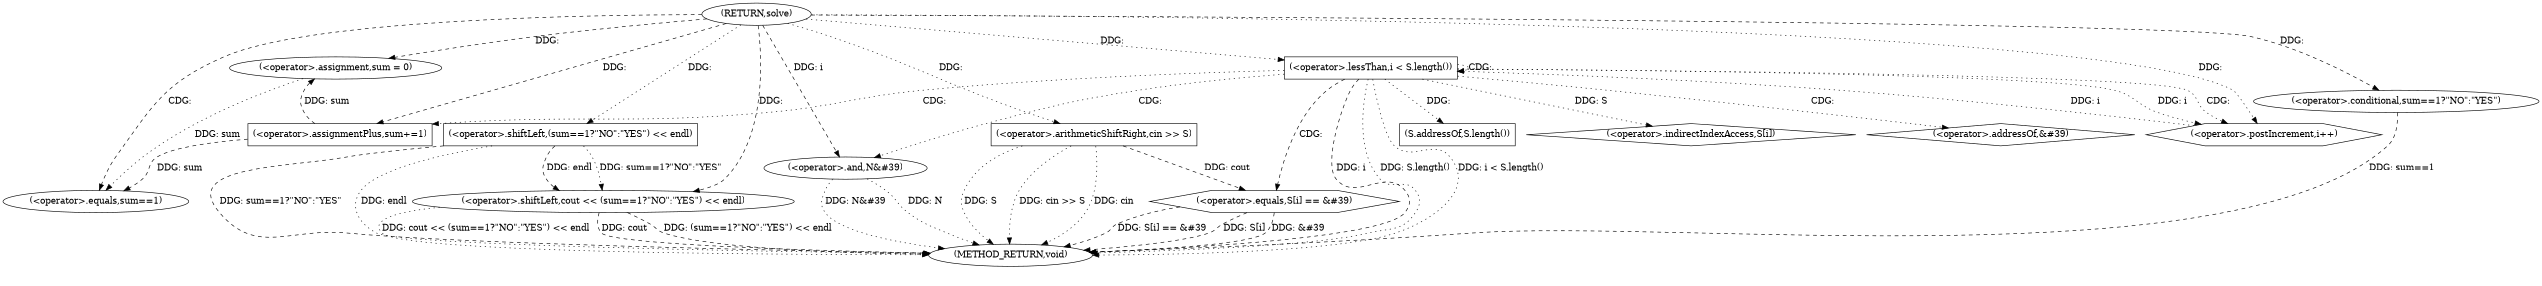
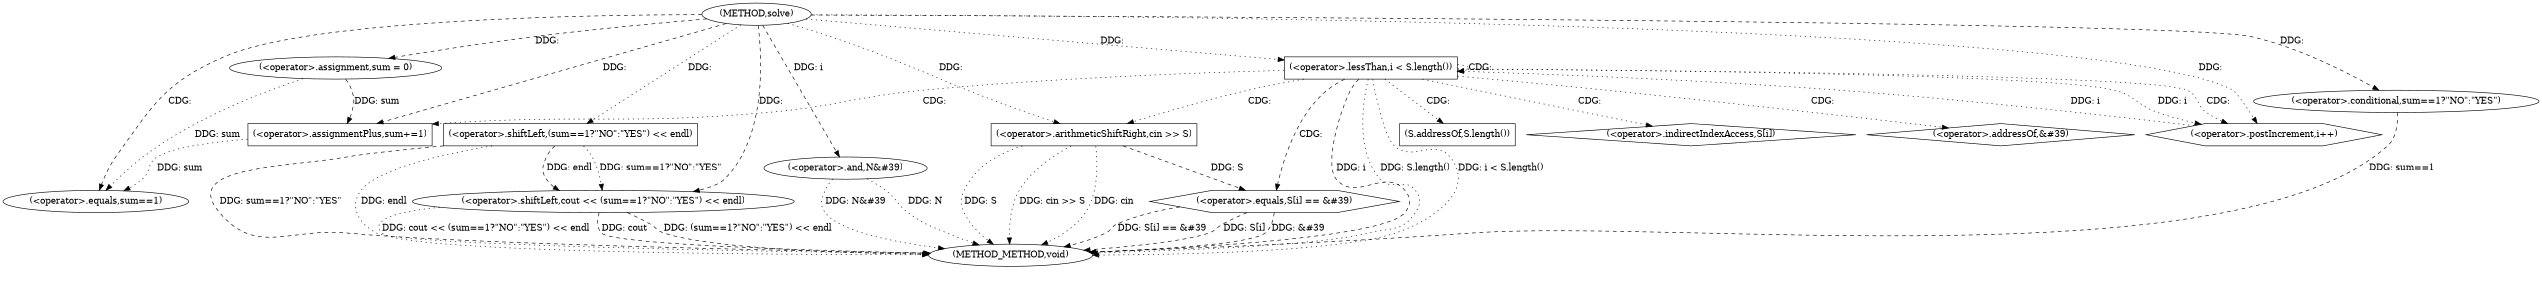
  digraph {
    node [shape=ellipse]
    edge [style=dotted]
-   n1 [label="(RETURN,solve)"]
+   n1 [label="(METHOD,solve)"]
    n2 [label="(<operator>.assignment,sum = 0)"]
    n3 [label="(<operator>.arithmeticShiftRight,cin >> S)" shape=box]
    n4 [label="(<operator>.shiftLeft,cout << (sum==1?\"NO\":\"YES\") << endl)"]
    n5 [label="(<operator>.lessThan,i < S.length())" shape=box]
    n6 [label="(<operator>.postIncrement,i++)" shape=hexagon]
    n7 [label="(<operator>.and,N&#39)"]
    n8 [label="(<operator>.assignmentPlus,sum+=1)" shape=box]
    n9 [label="(<operator>.shiftLeft,(sum==1?\"NO\":\"YES\") << endl)" shape=box]
    n10 [label="(<operator>.conditional,sum==1?\"NO\":\"YES\")"]
    n11 [label="(<operator>.equals,sum==1)"]
-   n12 [label="(METHOD_RETURN,void)"]
+   n12 [label="(METHOD_METHOD,void)"]
    n13 [label="(<operator>.equals,S[i] == &#39)" shape=hexagon]
    n14 [label="(S.addressOf,S.length())" shape=box]
    n15 [label="(<operator>.indirectIndexAccess,S[i])" shape=diamond]
    n16 [label="(<operator>.addressOf,&#39)" shape=diamond]
    n1 -> n2 [label="DDG: " style=dashed]
    n1 -> n3 [label="DDG: "]
    n1 -> n4 [label="DDG: " style=dashed]
    n1 -> n5 [label="DDG: "]
    n1 -> n6 [label="DDG: "]
    n1 -> n7 [label="DDG: i" style=dashed]
    n1 -> n8 [label="DDG: " style=dashed]
    n1 -> n9 [label="DDG: "]
    n1 -> n10 [label="DDG: " style=dashed]
    n1 -> n11 [label="CDG: " style=dashed]
-   n8 -> n2 [label="DDG: sum" style=dashed]
+   n2 -> n8 [label="DDG: sum" style=dashed]
    n2 -> n11 [label="DDG: sum"]
    n3 -> n12 [label="DDG: S"]
    n3 -> n12 [label="DDG: cin >> S"]
    n3 -> n12 [label="DDG: cin"]
-   n3 -> n13 [label="DDG: cout" style=dashed]
+   n3 -> n13 [label="DDG: S" style=dashed]
    n4 -> n12 [label="DDG: (sum==1?\"NO\":\"YES\") << endl" style=dashed]
    n4 -> n12 [label="DDG: cout << (sum==1?\"NO\":\"YES\") << endl"]
    n4 -> n12 [label="DDG: cout" style=dashed]
    n5 -> n5 [label="CDG: "]
    n5 -> n6 [label="DDG: i"]
    n5 -> n6 [label="CDG: "]
-   n5 -> n7 [label="CDG: "]
+   n5 -> n3 [label="CDG: "]
    n5 -> n8 [label="CDG: "]
    n5 -> n12 [label="DDG: i" style=dashed]
    n5 -> n12 [label="DDG: S.length()"]
    n5 -> n12 [label="DDG: i < S.length()"]
    n5 -> n13 [label="CDG: " style=dashed]
-   n5 -> n14 [label="DDG: "]
-   n5 -> n15 [label="DDG: S"]
+   n5 -> n14 [label="CDG: "]
+   n5 -> n15 [label="CDG: "]
    n5 -> n16 [label="CDG: "]
    n6 -> n5 [label="DDG: i"]
    n7 -> n12 [label="DDG: N&#39"]
    n7 -> n12 [label="DDG: N"]
-   n8 -> n11 [label="DDG: sum" style=dashed]
+   n8 -> n11 [label="DDG: sum"]
    n9 -> n4 [label="DDG: endl" style=dashed]
    n9 -> n4 [label="DDG: sum==1?\"NO\":\"YES\""]
    n9 -> n12 [label="DDG: sum==1?\"NO\":\"YES\"" style=dashed]
    n9 -> n12 [label="DDG: endl"]
    n10 -> n12 [label="DDG: sum==1" style=dashed]
    n13 -> n12 [label="DDG: S[i]" style=dashed]
    n13 -> n12 [label="DDG: &#39" style=dashed]
    n13 -> n12 [label="DDG: S[i] == &#39" style=dashed]
  }
